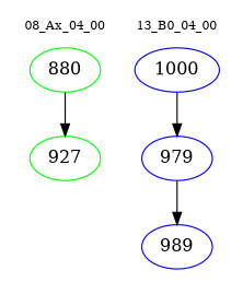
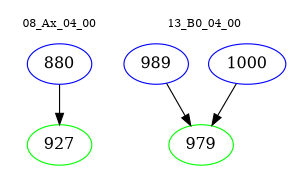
  digraph {
    node [color=green]
    edge [color=black]
-   n1 [label=880]
+   n1 [color=blue label=880]
    n2 [label=927]
    n3 [color=blue label=1000]
-   n4 [color=blue label=979]
+   n4 [label=979]
    n5 [color=blue label=989]
    subgraph cluster_1 {
      color=white
      fontsize=10
      label="08_Ax_04_00"
      n1
      n2
    }
    subgraph cluster_2 {
      color=white
      fontsize=10
      label="13_B0_04_00"
      n3
      n4
      n5
    }
    n1 -> n2
    n3 -> n4
-   n4 -> n5
+   n5 -> n4
  }
